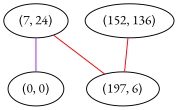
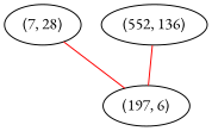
  graph {
    fontname="EB Garamond"
    node [fontname="EB Garamond"]
    edge [color=red fontname="EB Garamond" weight=1]
-   "(7, 28)" [label="(7, 24)"]
-   "(0, 0)"
+   "(7, 28)"
    n3 [label="(197, 6)"]
-   "(152, 136)"
-   "(7, 28)" -- "(0, 0)" [color=purple weight=4]
+   "(152, 136)" [label="(552, 136)"]
    "(7, 28)" -- n3
    "(152, 136)" -- n3
  }
